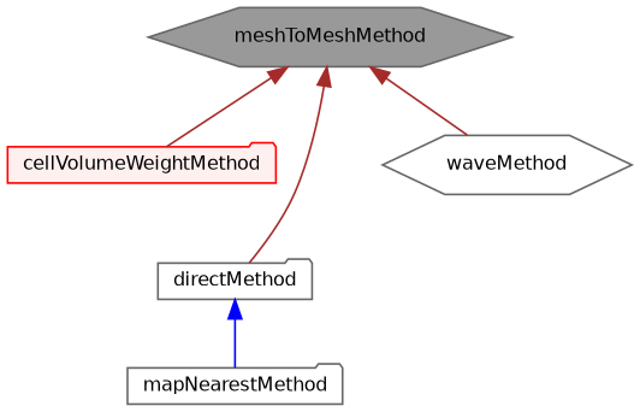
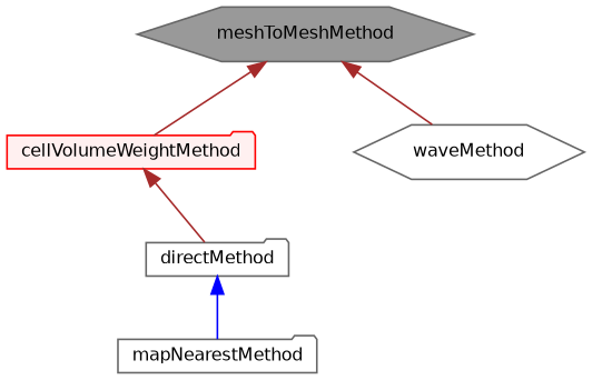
  digraph {
    node [color=gray40 fillcolor=white fontname=Helvetica fontsize=10 shape=folder style=filled]
    edge [color=brown dir=back fontname=Helvetica fontsize=10 labelfontname=Helvetica labelfontsize=10 style=solid]
    n1 [fillcolor=grey60 fontcolor=black height=0.2 label=meshToMeshMethod shape=hexagon width=0.4]
    n2 [color=red fillcolor="#FFF0F0" height=0.2 label=cellVolumeWeightMethod width=0.4]
    n3 [height=0.2 label=directMethod width=0.4]
    n4 [height=0.2 label=waveMethod shape=hexagon width=0.4]
    n5 [height=0.2 label=mapNearestMethod width=0.4]
    n1 -> n2
-   n1 -> n3
+   n2 -> n3
    n1 -> n4
    n3 -> n5 [color=blue]
  }
